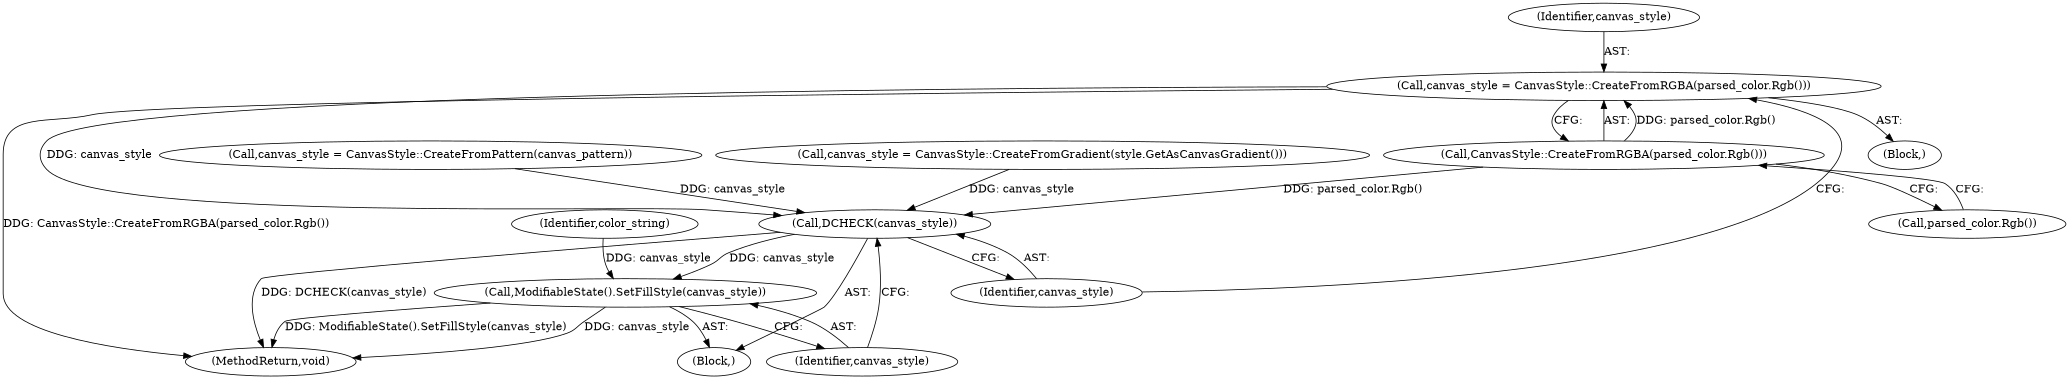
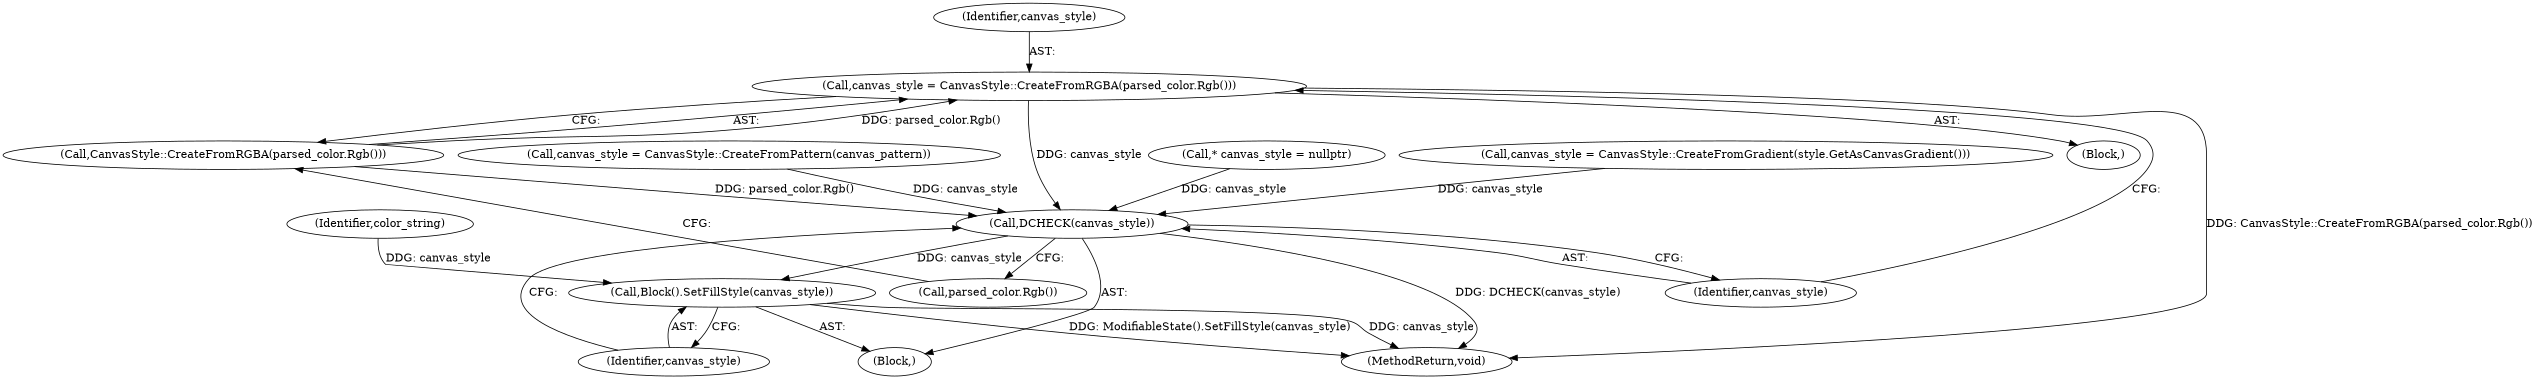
  digraph {
    n1 [label="(Call,canvas_style = CanvasStyle::CreateFromRGBA(parsed_color.Rgb()))"]
    n2 [label="(Call,CanvasStyle::CreateFromRGBA(parsed_color.Rgb()))"]
    n3 [label="(Call,DCHECK(canvas_style))"]
    n4 [label="(Block,)"]
    n5 [label="(MethodReturn,void)"]
    n6 [label="(Call,parsed_color.Rgb())"]
-   n7 [label="(Call,ModifiableState().SetFillStyle(canvas_style))"]
+   n7 [label="(Call,Block().SetFillStyle(canvas_style))"]
    n8 [label="(Block,)"]
    n9 [label="(Identifier,canvas_style)"]
    n10 [label="(Identifier,canvas_style)"]
    n11 [label="(Call,canvas_style = CanvasStyle::CreateFromPattern(canvas_pattern))"]
+   n12 [label="(Call,* canvas_style = nullptr)"]
    n13 [label="(Call,canvas_style = CanvasStyle::CreateFromGradient(style.GetAsCanvasGradient()))"]
    n14 [label="(Identifier,canvas_style)"]
    n15 [label="(Identifier,color_string)"]
    n1 -> n2 [label="CFG: "]
    n1 -> n3 [label="DDG: canvas_style"]
    n1 -> n4 [label="AST: "]
    n1 -> n5 [label="DDG: CanvasStyle::CreateFromRGBA(parsed_color.Rgb())"]
    n2 -> n1 [label="AST: "]
    n2 -> n1 [label="DDG: parsed_color.Rgb()"]
    n2 -> n3 [label="DDG: parsed_color.Rgb()"]
-   n2 -> n6 [label="CFG: "]
+   n3 -> n6 [label="CFG: "]
    n3 -> n5 [label="DDG: DCHECK(canvas_style)"]
    n3 -> n7 [label="DDG: canvas_style"]
    n3 -> n8 [label="AST: "]
    n3 -> n9 [label="CFG: "]
    n6 -> n2 [label="CFG: "]
    n7 -> n5 [label="DDG: ModifiableState().SetFillStyle(canvas_style)"]
    n7 -> n5 [label="DDG: canvas_style"]
    n7 -> n8 [label="AST: "]
    n7 -> n10 [label="CFG: "]
    n9 -> n1 [label="CFG: "]
    n9 -> n3 [label="AST: "]
    n10 -> n3 [label="CFG: "]
    n10 -> n7 [label="AST: "]
    n11 -> n3 [label="DDG: canvas_style"]
+   n12 -> n3 [label="DDG: canvas_style"]
    n13 -> n3 [label="DDG: canvas_style"]
    n14 -> n1 [label="AST: "]
    n15 -> n7 [label="DDG: canvas_style"]
  }
